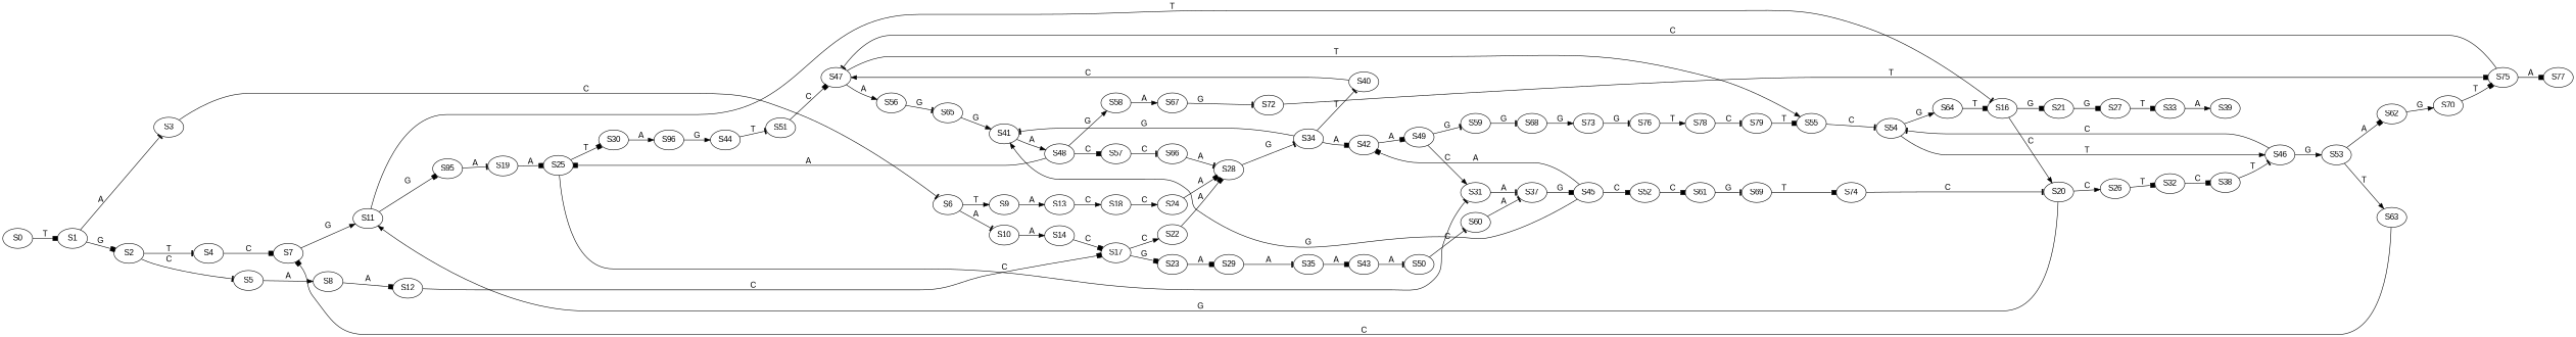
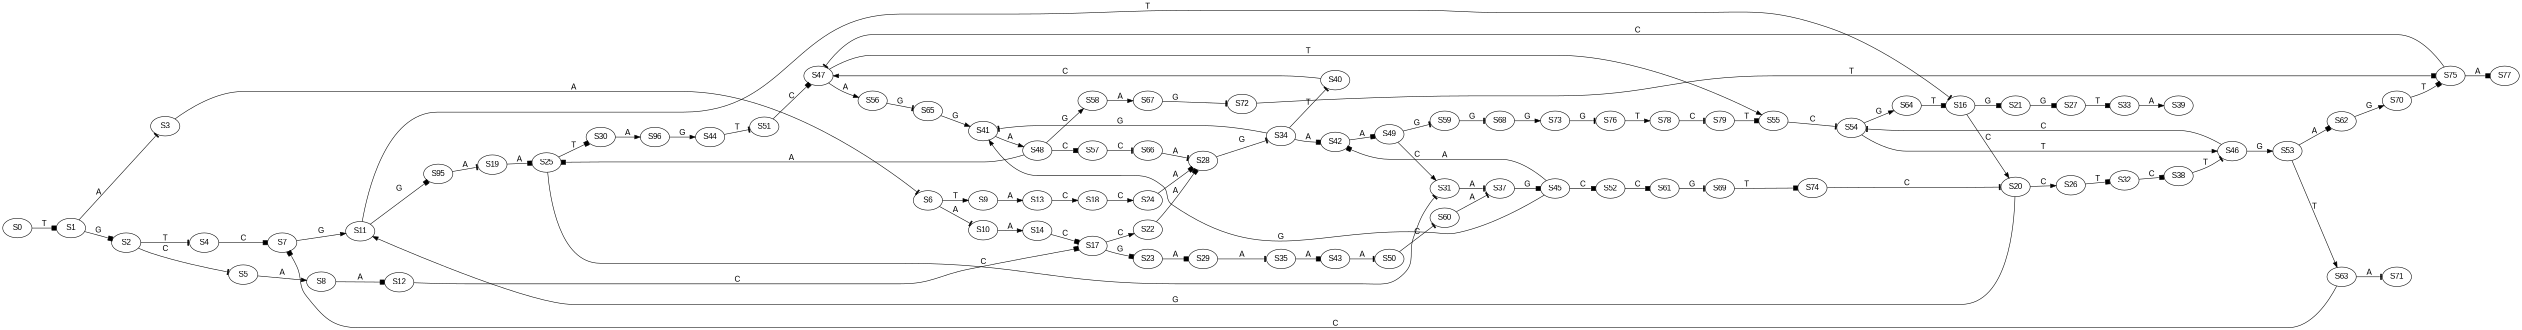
  strict digraph {
    fontname="Liberation Sans"
    rankdir=LR
    node [fontname="Liberation Sans"]
    edge [arrowhead=box fontname="Liberation Sans"]
    S0
    S1
    S2
    S3
    S4
    S5
    S6
    S7
    S8
    S9
    S10
    S11
    S12
    S13
    S14
    n16 [label=S95]
    S16
    S17
    S18
    S19
    S20
    S21
    S22
    S23
    S24
    S25
    S26
    S27
    S28
    S29
    S30
    S31
    S32
    S33
    S34
    S35
    n37 [label=S96]
    S37
    S38
    S39
    S40
    S41
    S42
    S43
    S44
    S45
    S46
    S47
    S48
    S49
    S50
    S51
    S52
    S53
    S54
    S55
    S56
    S57
    S58
    S59
    S60
    S61
    S62
    S63
    S64
    S65
    S66
    S67
    S68
    S69
    S70
+   S71
    S72
    S73
    S74
    S75
    S76
    S77
    S78
    S79
    S0 -> S1 [label=T]
    S1 -> S2 [label=G]
    S1 -> S3 [arrowhead=tee label=A]
    S2 -> S4 [arrowhead=tee label=T]
    S2 -> S5 [arrowhead=tee label=C]
-   S3 -> S6 [arrowhead=tee label=C]
+   S3 -> S6 [arrowhead=tee label=A]
    S4 -> S7 [label=C]
    S5 -> S8 [arrowhead=normal label=A]
    S6 -> S9 [arrowhead=normal label=T]
    S6 -> S10 [arrowhead=tee label=A]
    S7 -> S11 [arrowhead=normal label=G]
    S8 -> S12 [label=A]
    S9 -> S13 [arrowhead=normal label=A]
    S10 -> S14 [arrowhead=normal label=A]
    S11 -> n16 [label=G]
    S11 -> S16 [arrowhead=tee label=T]
    S12 -> S17 [label=C]
    S13 -> S18 [arrowhead=normal label=C]
    S14 -> S17 [label=C]
    n16 -> S19 [arrowhead=tee label=A]
    S16 -> S20 [arrowhead=normal label=C]
    S16 -> S21 [label=G]
    S17 -> S22 [arrowhead=normal label=C]
    S17 -> S23 [label=G]
    S18 -> S24 [arrowhead=normal label=C]
    S19 -> S25 [label=A]
    S20 -> S11 [arrowhead=normal label=G]
    S20 -> S26 [arrowhead=normal label=C]
    S21 -> S27 [label=G]
    S22 -> S28 [label=A]
    S23 -> S29 [label=A]
    S24 -> S28 [label=A]
    S25 -> S30 [label=T]
    S25 -> S31 [arrowhead=tee label=C]
    S26 -> S32 [label=T]
    S27 -> S33 [label=T]
    S28 -> S34 [arrowhead=tee label=G]
    S29 -> S35 [arrowhead=tee label=A]
    S30 -> n37 [arrowhead=normal label=A]
    S31 -> S37 [arrowhead=tee label=A]
    S32 -> S38 [label=C]
    S33 -> S39 [arrowhead=normal label=A]
    S34 -> S40 [arrowhead=tee label=T]
    S34 -> S41 [arrowhead=tee label=G]
    S34 -> S42 [label=A]
    S35 -> S43 [label=A]
    n37 -> S44 [arrowhead=normal label=G]
    S37 -> S45 [label=G]
    S38 -> S46 [arrowhead=tee label=T]
    S40 -> S47 [arrowhead=normal label=C]
    S41 -> S48 [arrowhead=normal label=A]
    S42 -> S49 [label=A]
    S43 -> S50 [arrowhead=tee label=A]
    S44 -> S51 [arrowhead=tee label=T]
    S45 -> S41 [arrowhead=normal label=G]
    S45 -> S42 [label=A]
    S45 -> S52 [label=C]
    S46 -> S53 [arrowhead=normal label=G]
    S46 -> S54 [arrowhead=tee label=C]
    S47 -> S55 [arrowhead=normal label=T]
    S47 -> S56 [arrowhead=normal label=A]
    S48 -> S25 [label=A]
    S48 -> S57 [label=C]
    S48 -> S58 [arrowhead=normal label=G]
    S49 -> S31 [arrowhead=normal label=C]
    S49 -> S59 [arrowhead=tee label=G]
    S50 -> S60 [arrowhead=tee label=C]
    S51 -> S47 [label=C]
    S52 -> S61 [label=C]
    S53 -> S62 [label=A]
    S53 -> S63 [arrowhead=normal label=T]
    S54 -> S46 [arrowhead=normal label=T]
    S54 -> S64 [arrowhead=normal label=G]
    S55 -> S54 [arrowhead=tee label=C]
    S56 -> S65 [arrowhead=tee label=G]
    S57 -> S66 [arrowhead=tee label=C]
    S58 -> S67 [arrowhead=normal label=A]
    S59 -> S68 [arrowhead=tee label=G]
    S60 -> S37 [arrowhead=tee label=A]
    S61 -> S69 [arrowhead=tee label=G]
    S62 -> S70 [arrowhead=normal label=G]
    S63 -> S7 [label=C]
+   S63 -> S71 [arrowhead=tee label=A]
    S64 -> S16 [label=T]
    S65 -> S41 [arrowhead=normal label=G]
    S66 -> S28 [arrowhead=tee label=A]
    S67 -> S72 [arrowhead=tee label=G]
    S68 -> S73 [arrowhead=normal label=G]
    S69 -> S74 [label=T]
    S70 -> S75 [label=T]
    S72 -> S75 [label=T]
    S73 -> S76 [arrowhead=tee label=G]
    S74 -> S20 [arrowhead=tee label=C]
    S75 -> S47 [arrowhead=tee label=C]
    S75 -> S77 [label=A]
    S76 -> S78 [arrowhead=normal label=T]
    S78 -> S79 [arrowhead=tee label=C]
    S79 -> S55 [label=T]
  }
